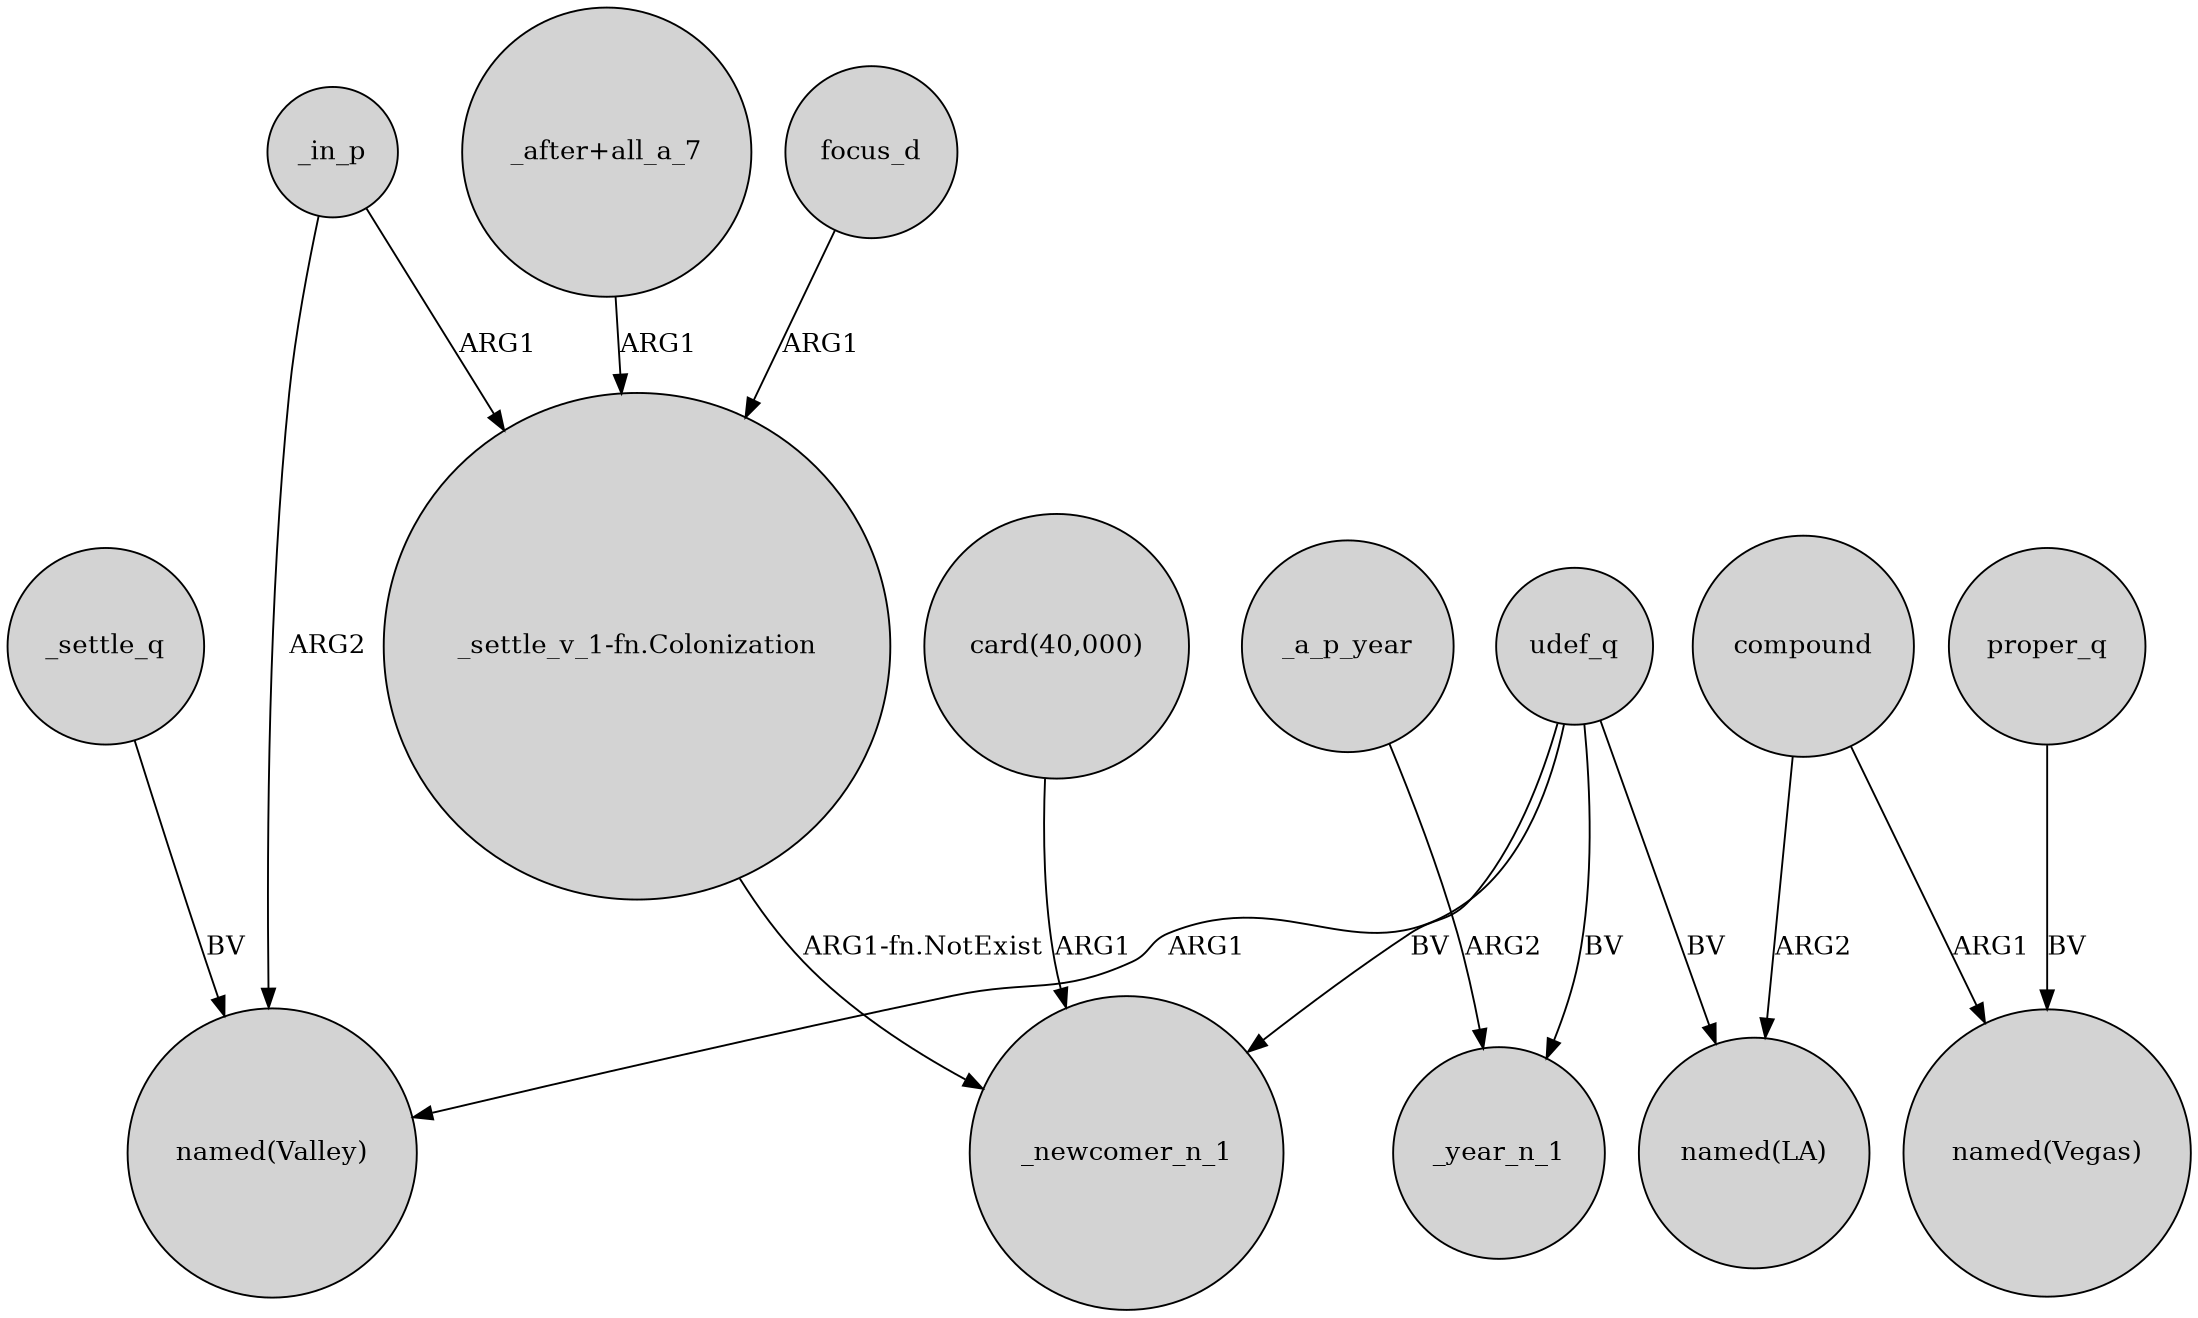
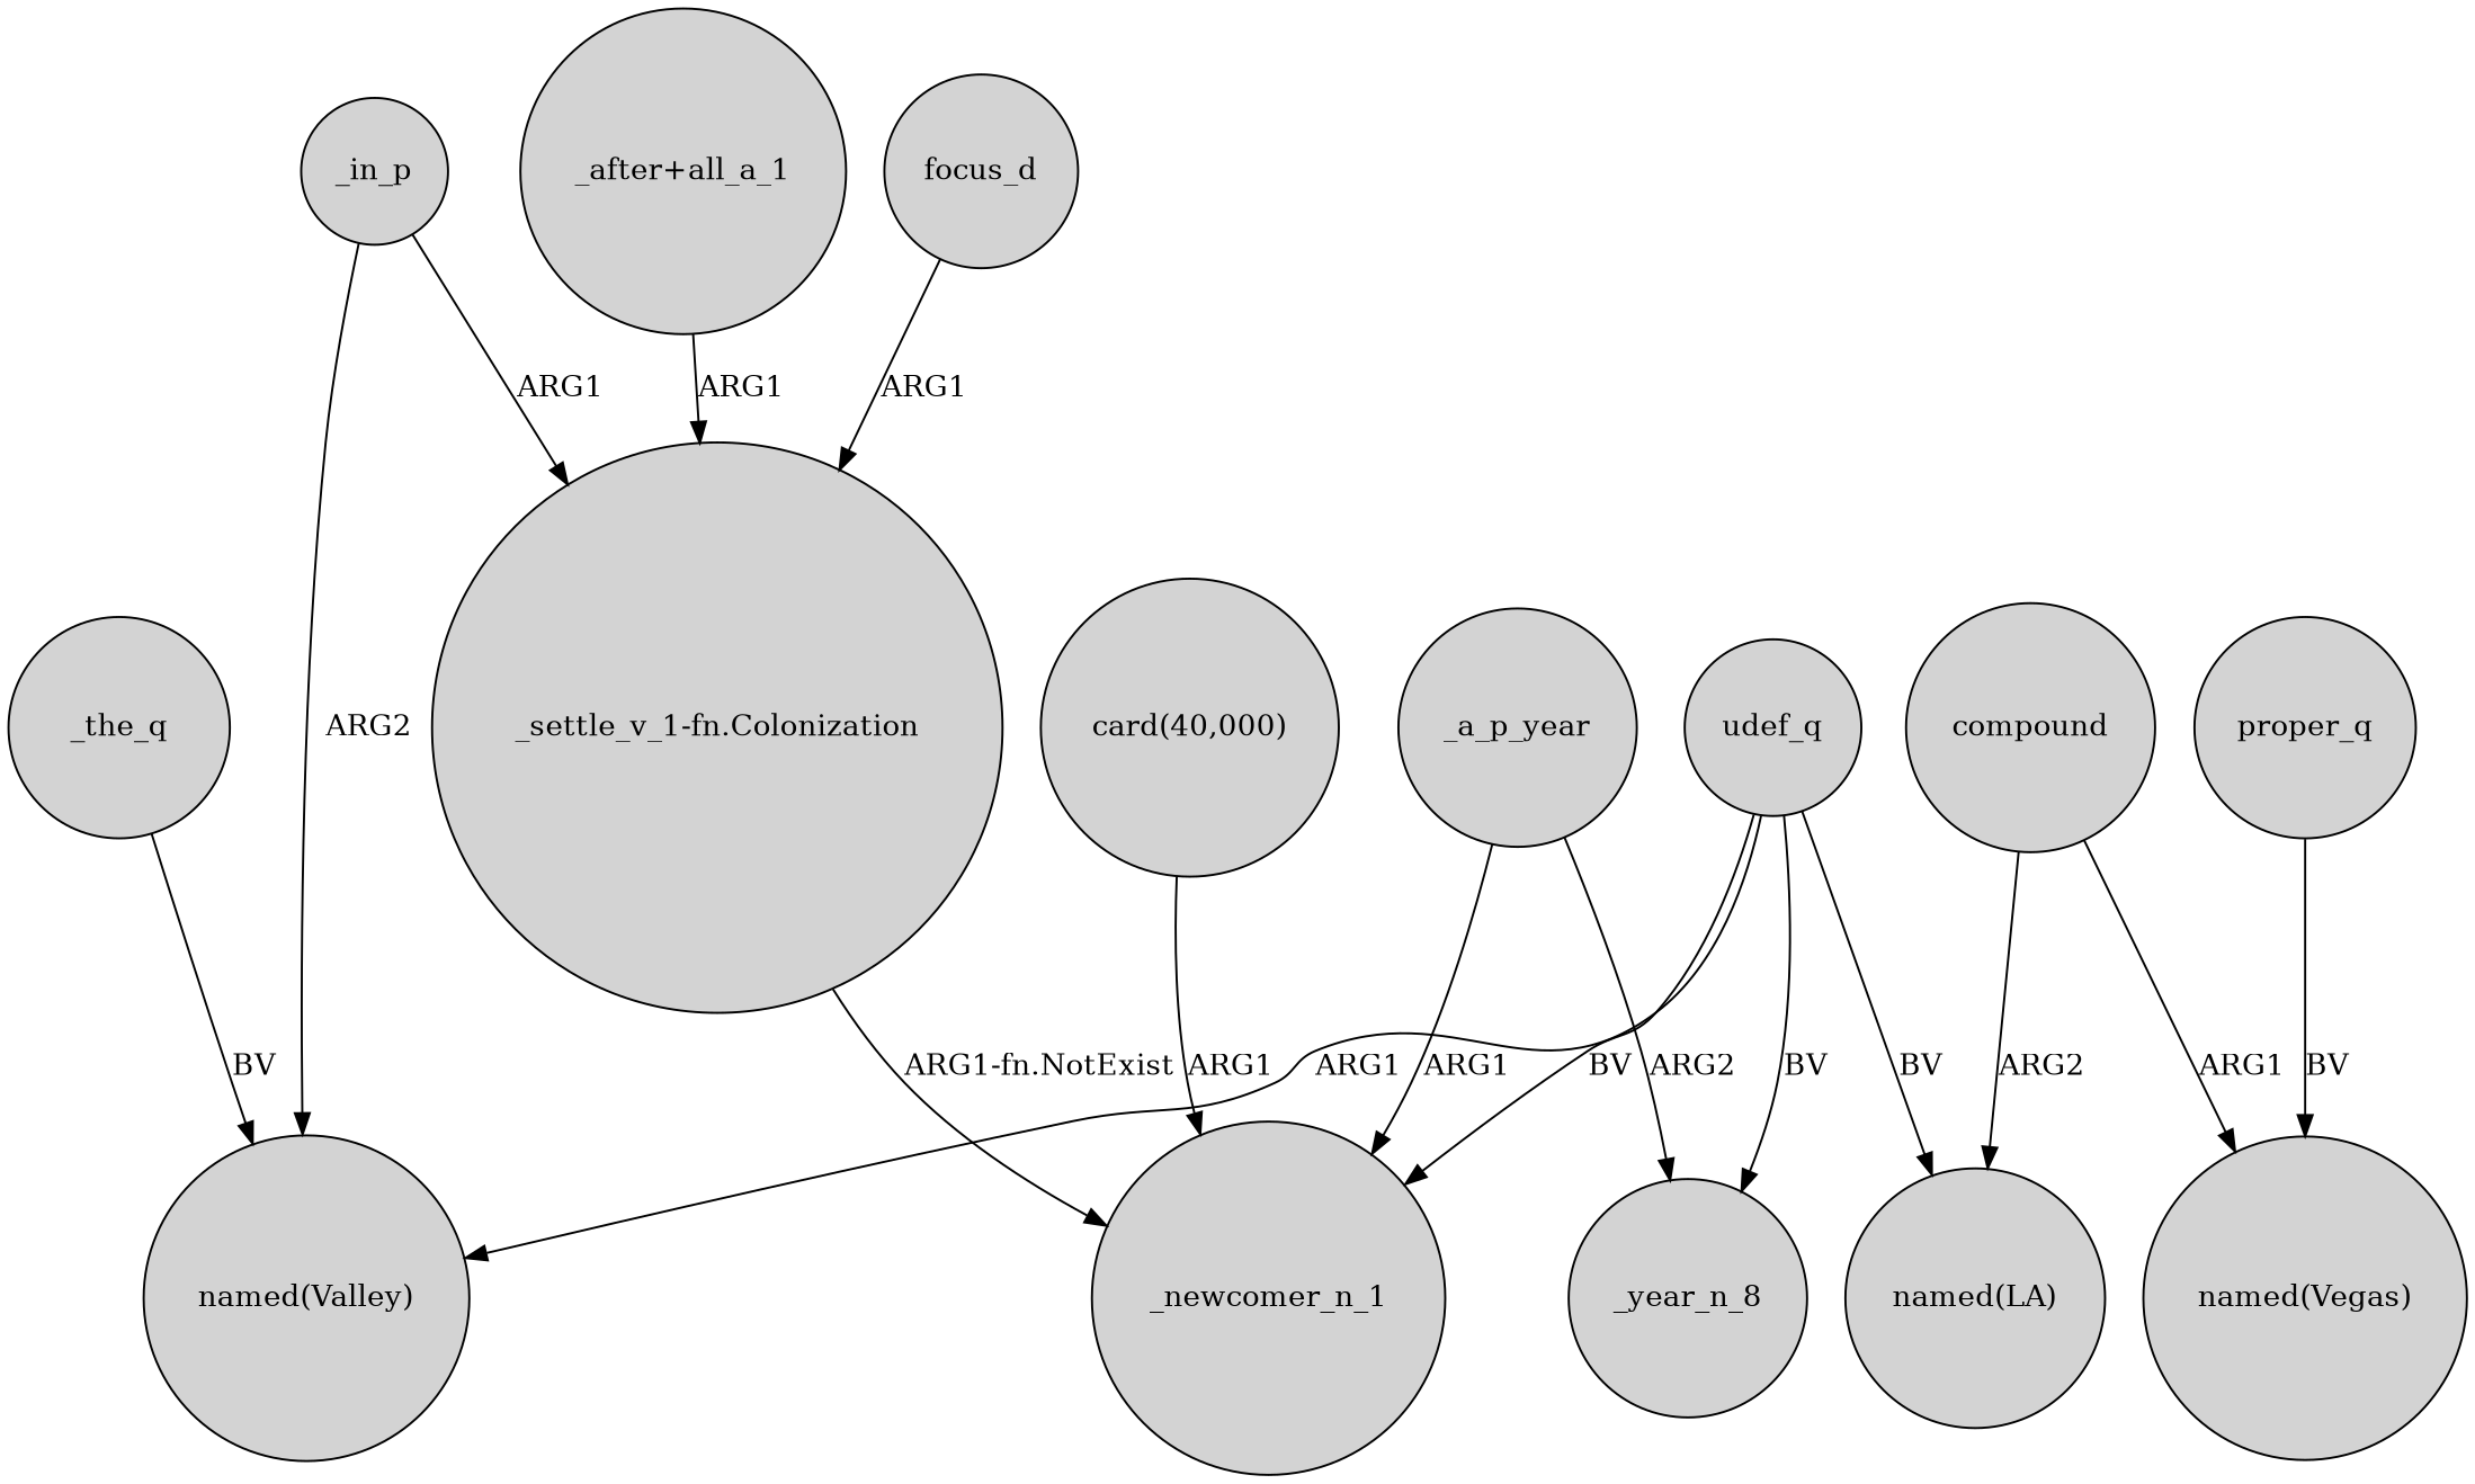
  digraph {
    node [shape=circle style=filled]
    _in_p
    "named(Valley)"
    "_settle_v_1-fn.Colonization"
    _newcomer_n_1
-   _the_q [label=_settle_q]
+   _the_q
    udef_q
-   _year_n_1
+   _year_n_1 [label=_year_n_8]
    "named(LA)"
    proper_q
    "named(Vegas)"
    compound
-   "_after+all_a_1" [label="_after+all_a_7"]
+   "_after+all_a_1"
    n13 [label=_a_p_year]
    focus_d
    "card(40,000)"
    _in_p -> "named(Valley)" [label=ARG2]
    _in_p -> "_settle_v_1-fn.Colonization" [label=ARG1]
    "_settle_v_1-fn.Colonization" -> _newcomer_n_1 [label="ARG1-fn.NotExist"]
    _the_q -> "named(Valley)" [label=BV]
    udef_q -> "named(Valley)" [label=ARG1]
    udef_q -> _newcomer_n_1 [label=BV]
    udef_q -> _year_n_1 [label=BV]
    udef_q -> "named(LA)" [label=BV]
    proper_q -> "named(Vegas)" [label=BV]
    compound -> "named(LA)" [label=ARG2]
    compound -> "named(Vegas)" [label=ARG1]
    "_after+all_a_1" -> "_settle_v_1-fn.Colonization" [label=ARG1]
+   n13 -> _newcomer_n_1 [label=ARG1]
    n13 -> _year_n_1 [label=ARG2]
    focus_d -> "_settle_v_1-fn.Colonization" [label=ARG1]
    "card(40,000)" -> _newcomer_n_1 [label=ARG1]
  }
